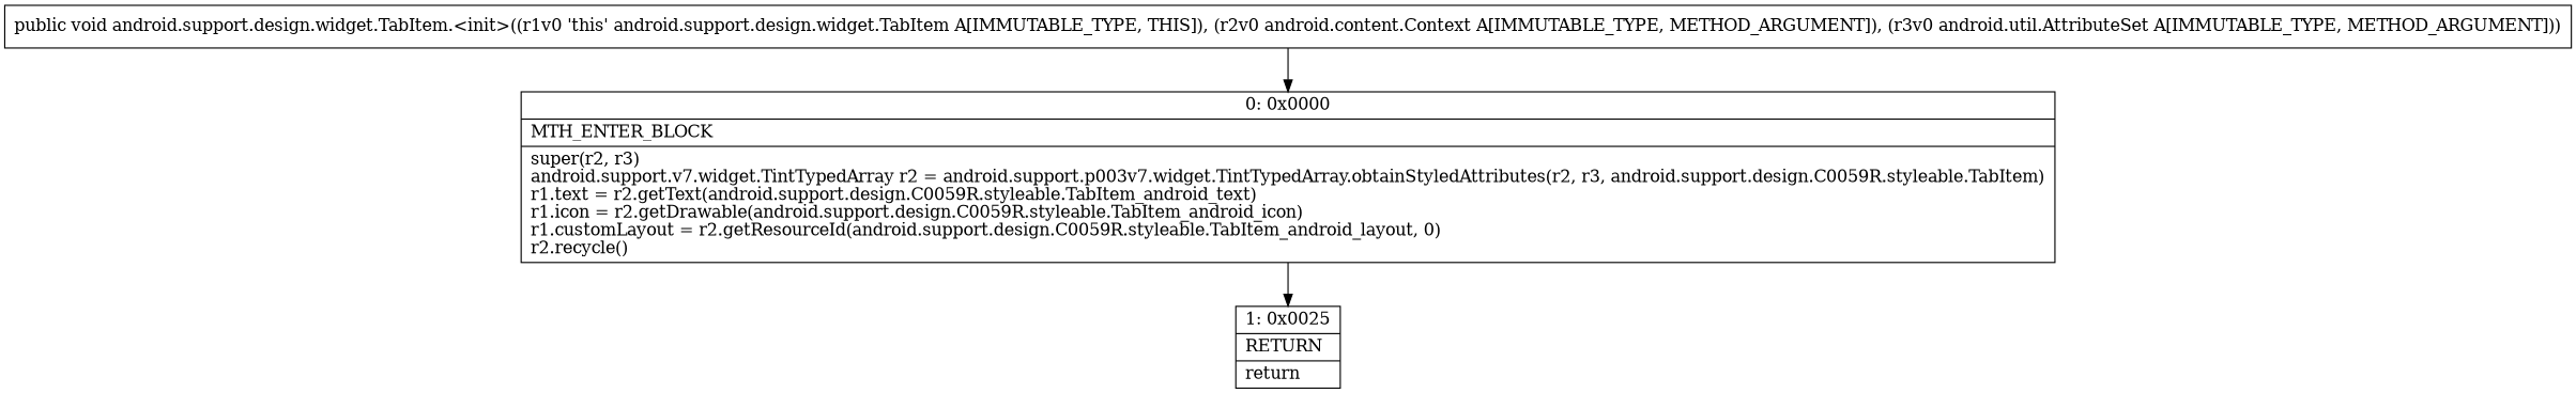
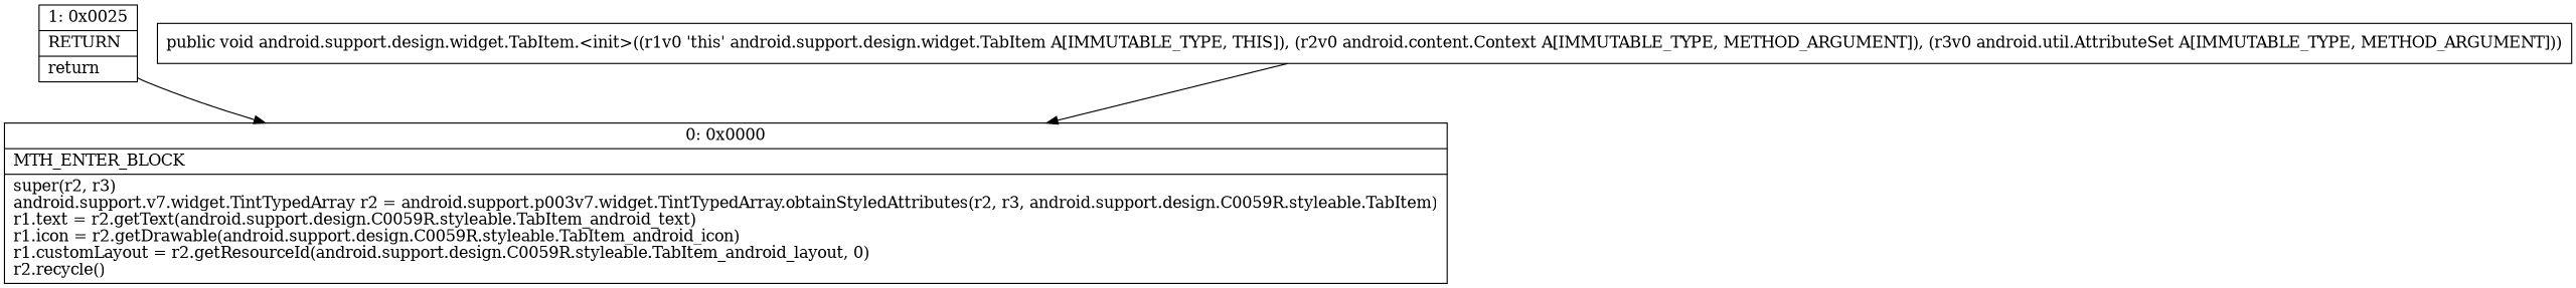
  digraph {
    node [shape=record]
    n1 [label="{0\:\ 0x0000|MTH_ENTER_BLOCK\l|super(r2, r3)\landroid.support.v7.widget.TintTypedArray r2 = android.support.p003v7.widget.TintTypedArray.obtainStyledAttributes(r2, r3, android.support.design.C0059R.styleable.TabItem)\lr1.text = r2.getText(android.support.design.C0059R.styleable.TabItem_android_text)\lr1.icon = r2.getDrawable(android.support.design.C0059R.styleable.TabItem_android_icon)\lr1.customLayout = r2.getResourceId(android.support.design.C0059R.styleable.TabItem_android_layout, 0)\lr2.recycle()\l}"]
    n2 [label="{1\:\ 0x0025|RETURN\l|return\l}"]
    n3 [label="{public void android.support.design.widget.TabItem.\<init\>((r1v0 'this' android.support.design.widget.TabItem A[IMMUTABLE_TYPE, THIS]), (r2v0 android.content.Context A[IMMUTABLE_TYPE, METHOD_ARGUMENT]), (r3v0 android.util.AttributeSet A[IMMUTABLE_TYPE, METHOD_ARGUMENT])) }"]
-   n1 -> n2
+   n2 -> n1
    n3 -> n1
  }
